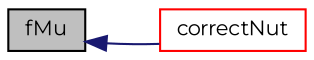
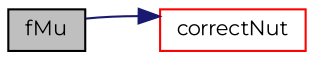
  digraph {
    rankdir=LR
    fontname=Montserrat
    node [fontname=Montserrat fontsize=10 shape=record]
    n1 [color=black fillcolor=grey75 fontcolor=black height=0.2 label=fMu style=filled width=0.4]
    n2 [color=red height=0.2 label=correctNut width=0.4]
-   n1 -> n2 [color=midnightblue dir=back fontname=Montserrat fontsize=10 labelfontname=Helvetica labelfontsize=10 style=solid]
+   n2 -> n1 [color=midnightblue dir=back fontname=Montserrat fontsize=10 labelfontname=Helvetica labelfontsize=10 style=solid]
  }
